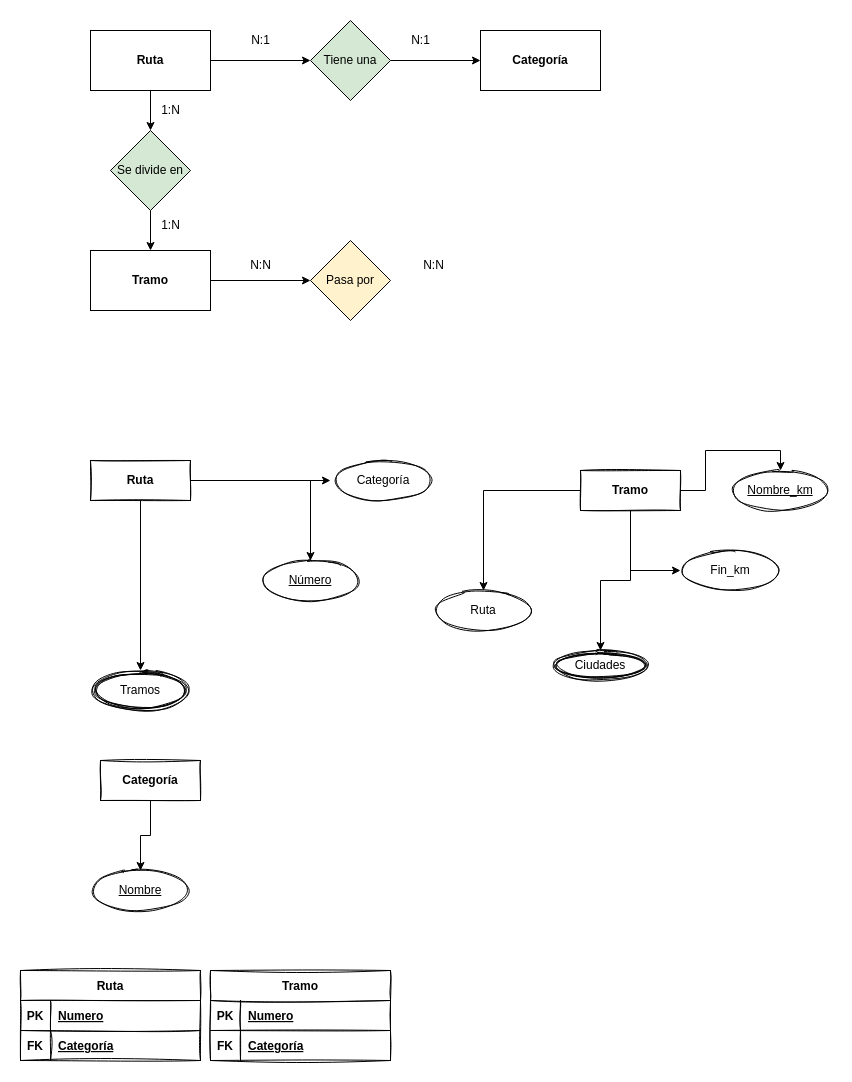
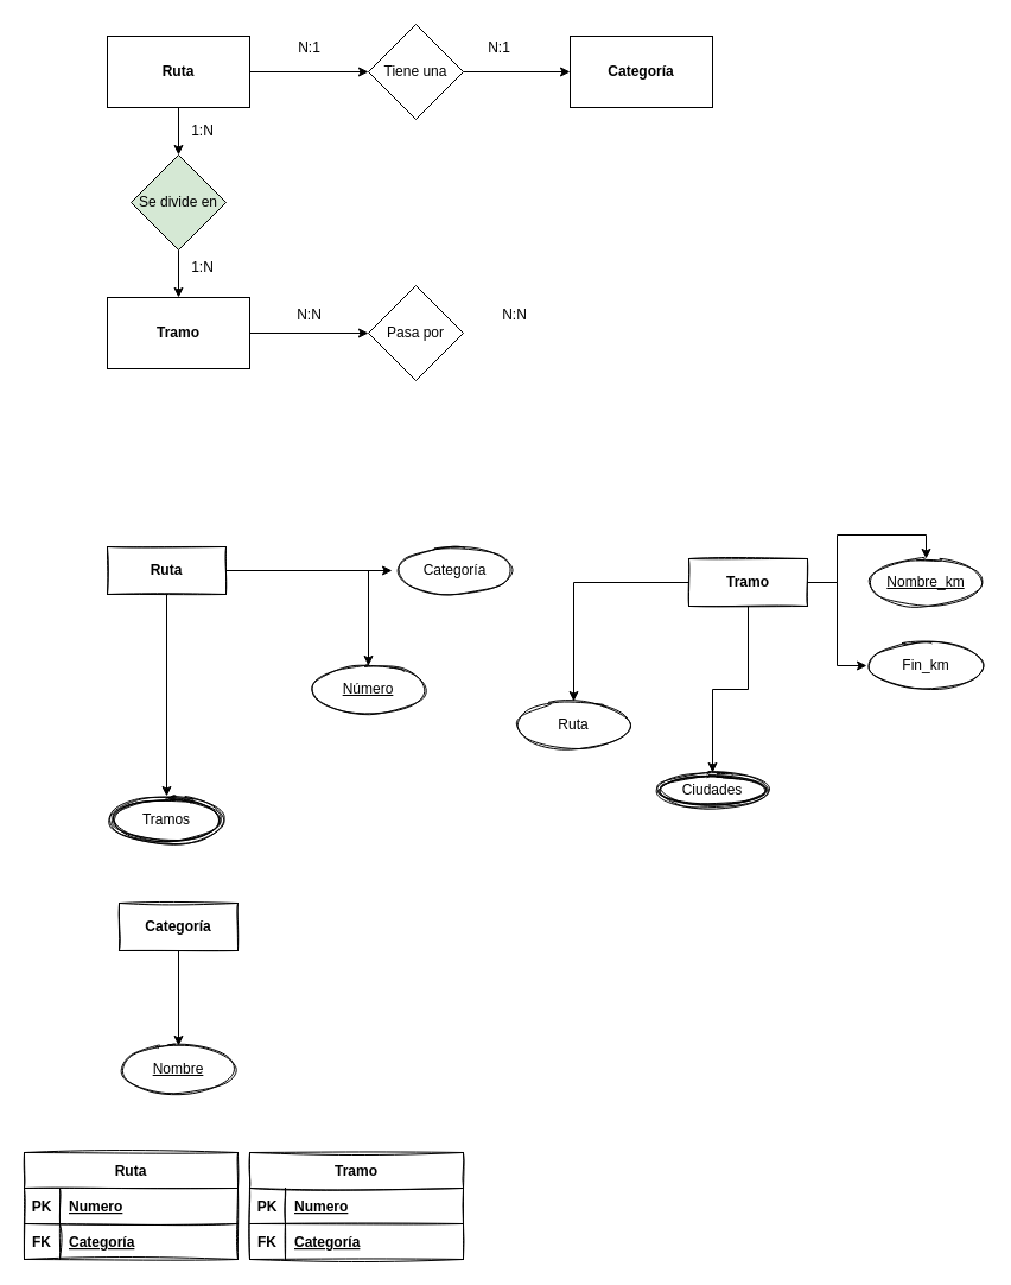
  <mxCell id="0" />
  <mxCell id="1" parent="0" />
  <mxCell id="2" value="&lt;b&gt;Ruta&lt;/b&gt;" style="rounded=0;whiteSpace=wrap;html=1;" vertex="1" parent="1"><mxGeometry x="90" y="30" width="120" height="60" as="geometry" /></mxCell>
  <mxCell id="3" value="&lt;b&gt;Categoría&lt;/b&gt;" style="rounded=0;whiteSpace=wrap;html=1;" vertex="1" parent="1"><mxGeometry x="480" y="30" width="120" height="60" as="geometry" /></mxCell>
  <mxCell id="4" value="&lt;b&gt;Tramo&lt;/b&gt;" style="rounded=0;whiteSpace=wrap;html=1;" vertex="1" parent="1"><mxGeometry x="90" y="250" width="120" height="60" as="geometry" /></mxCell>
- <mxCell id="5" value="Tiene una" style="rhombus;whiteSpace=wrap;html=1;fillColor=#d5e8d4;" vertex="1" parent="1"><mxGeometry x="310" y="20" width="80" height="80" as="geometry" /></mxCell>
+ <mxCell id="5" value="Tiene una" style="rhombus;whiteSpace=wrap;html=1;" vertex="1" parent="1"><mxGeometry x="310" y="20" width="80" height="80" as="geometry" /></mxCell>
  <mxCell id="6" value="" style="endArrow=classic;html=1;rounded=0;exitX=1;exitY=0.5;exitDx=0;exitDy=0;entryX=0;entryY=0.5;entryDx=0;entryDy=0;" edge="1" parent="1" source="2" target="5"><mxGeometry width="50" height="50" relative="1" as="geometry"><mxPoint x="220" y="110" as="sourcePoint" /><mxPoint x="270" y="60" as="targetPoint" /></mxGeometry></mxCell>
  <mxCell id="7" value="" style="endArrow=classic;html=1;rounded=0;entryX=0;entryY=0.5;entryDx=0;entryDy=0;" edge="1" parent="1" target="3"><mxGeometry width="50" height="50" relative="1" as="geometry"><mxPoint x="390" y="60" as="sourcePoint" /><mxPoint x="320" y="70" as="targetPoint" /></mxGeometry></mxCell>
  <mxCell id="8" value="Se divide en" style="rhombus;whiteSpace=wrap;html=1;fillColor=#d5e8d4;" vertex="1" parent="1"><mxGeometry x="110" y="130" width="80" height="80" as="geometry" /></mxCell>
  <mxCell id="9" value="" style="endArrow=classic;html=1;rounded=0;exitX=0.5;exitY=1;exitDx=0;exitDy=0;entryX=0.5;entryY=0;entryDx=0;entryDy=0;" edge="1" parent="1" source="2" target="8"><mxGeometry width="50" height="50" relative="1" as="geometry"><mxPoint x="220" y="70" as="sourcePoint" /><mxPoint x="320" y="70" as="targetPoint" /></mxGeometry></mxCell>
  <mxCell id="10" value="" style="endArrow=classic;html=1;rounded=0;exitX=0.5;exitY=1;exitDx=0;exitDy=0;entryX=0.5;entryY=0;entryDx=0;entryDy=0;" edge="1" parent="1" source="8" target="4"><mxGeometry width="50" height="50" relative="1" as="geometry"><mxPoint x="230" y="80" as="sourcePoint" /><mxPoint x="330" y="80" as="targetPoint" /></mxGeometry></mxCell>
- <mxCell id="11" value="Pasa por" style="rhombus;whiteSpace=wrap;html=1;fillColor=#fff2cc;" vertex="1" parent="1"><mxGeometry x="310" y="240" width="80" height="80" as="geometry" /></mxCell>
+ <mxCell id="11" value="Pasa por" style="rhombus;whiteSpace=wrap;html=1;" vertex="1" parent="1"><mxGeometry x="310" y="240" width="80" height="80" as="geometry" /></mxCell>
  <mxCell id="12" value="" style="endArrow=classic;html=1;rounded=0;exitX=1;exitY=0.5;exitDx=0;exitDy=0;entryX=0;entryY=0.5;entryDx=0;entryDy=0;" edge="1" parent="1" source="4" target="11"><mxGeometry width="50" height="50" relative="1" as="geometry"><mxPoint x="240" y="90" as="sourcePoint" /><mxPoint x="340" y="90" as="targetPoint" /></mxGeometry></mxCell>
  <mxCell id="13" value="1:N" style="text;html=1;align=center;verticalAlign=middle;resizable=0;points=[];autosize=1;strokeColor=none;fillColor=none;" vertex="1" parent="1"><mxGeometry x="150" y="95" width="40" height="30" as="geometry" /></mxCell>
  <mxCell id="14" value="1:N" style="text;html=1;align=center;verticalAlign=middle;resizable=0;points=[];autosize=1;strokeColor=none;fillColor=none;" vertex="1" parent="1"><mxGeometry x="150" y="210" width="40" height="30" as="geometry" /></mxCell>
  <mxCell id="15" value="N:1" style="text;html=1;align=center;verticalAlign=middle;resizable=0;points=[];autosize=1;strokeColor=none;fillColor=none;" vertex="1" parent="1"><mxGeometry x="400" y="25" width="40" height="30" as="geometry" /></mxCell>
  <mxCell id="16" value="N:1" style="text;html=1;align=center;verticalAlign=middle;resizable=0;points=[];autosize=1;strokeColor=none;fillColor=none;" vertex="1" parent="1"><mxGeometry x="240" y="25" width="40" height="30" as="geometry" /></mxCell>
  <mxCell id="17" value="N:N" style="text;html=1;align=center;verticalAlign=middle;resizable=0;points=[];autosize=1;strokeColor=none;fillColor=none;" vertex="1" parent="1"><mxGeometry x="240" y="250" width="40" height="30" as="geometry" /></mxCell>
  <mxCell id="18" value="N:N" style="text;html=1;align=center;verticalAlign=middle;resizable=0;points=[];autosize=1;strokeColor=none;fillColor=none;" vertex="1" parent="1"><mxGeometry x="413" y="250" width="40" height="30" as="geometry" /></mxCell>
  <mxCell id="19" value="Tramos" style="ellipse;shape=doubleEllipse;margin=3;whiteSpace=wrap;html=1;align=center;sketch=1;fillStyle=auto;strokeColor=default;strokeWidth=1;gradientColor=none;" vertex="1" parent="1"><mxGeometry x="90" y="670" width="100" height="40" as="geometry" /></mxCell>
  <mxCell id="20" value="Categoría" style="ellipse;whiteSpace=wrap;html=1;align=center;sketch=1;fillStyle=auto;strokeColor=default;strokeWidth=1;gradientColor=none;" vertex="1" parent="1"><mxGeometry x="333" y="460" width="100" height="40" as="geometry" /></mxCell>
  <mxCell id="21" value="Número" style="ellipse;whiteSpace=wrap;html=1;align=center;fontStyle=4;sketch=1;fillStyle=auto;strokeColor=default;strokeWidth=1;gradientColor=none;" vertex="1" parent="1"><mxGeometry x="260" y="560" width="100" height="40" as="geometry" /></mxCell>
  <mxCell id="22" style="edgeStyle=orthogonalEdgeStyle;rounded=0;orthogonalLoop=1;jettySize=auto;html=1;entryX=0.5;entryY=0;entryDx=0;entryDy=0;" edge="1" parent="1" source="25" target="19"><mxGeometry relative="1" as="geometry" /></mxCell>
  <mxCell id="23" style="edgeStyle=orthogonalEdgeStyle;rounded=0;orthogonalLoop=1;jettySize=auto;html=1;" edge="1" parent="1" source="25"><mxGeometry relative="1" as="geometry"><mxPoint x="330" y="480" as="targetPoint" /></mxGeometry></mxCell>
  <mxCell id="24" style="edgeStyle=orthogonalEdgeStyle;rounded=0;orthogonalLoop=1;jettySize=auto;html=1;" edge="1" parent="1" source="25" target="21"><mxGeometry relative="1" as="geometry" /></mxCell>
  <mxCell id="25" value="&lt;b&gt;Ruta&lt;/b&gt;" style="whiteSpace=wrap;html=1;align=center;sketch=1;fillStyle=auto;strokeColor=default;strokeWidth=1;gradientColor=none;" vertex="1" parent="1"><mxGeometry x="90" y="460" width="100" height="40" as="geometry" /></mxCell>
  <mxCell id="26" style="edgeStyle=orthogonalEdgeStyle;rounded=0;orthogonalLoop=1;jettySize=auto;html=1;entryX=0.5;entryY=0;entryDx=0;entryDy=0;" edge="1" parent="1" source="30" target="33"><mxGeometry relative="1" as="geometry" /></mxCell>
  <mxCell id="27" style="edgeStyle=orthogonalEdgeStyle;rounded=0;orthogonalLoop=1;jettySize=auto;html=1;entryX=0.5;entryY=0;entryDx=0;entryDy=0;" edge="1" parent="1" source="30" target="32"><mxGeometry relative="1" as="geometry" /></mxCell>
  <mxCell id="28" style="edgeStyle=orthogonalEdgeStyle;rounded=0;orthogonalLoop=1;jettySize=auto;html=1;entryX=0;entryY=0.5;entryDx=0;entryDy=0;" edge="1" parent="1" source="30" target="34"><mxGeometry relative="1" as="geometry" /></mxCell>
  <mxCell id="29" style="edgeStyle=orthogonalEdgeStyle;rounded=0;orthogonalLoop=1;jettySize=auto;html=1;" edge="1" parent="1" source="30" target="31"><mxGeometry relative="1" as="geometry" /></mxCell>
  <mxCell id="30" value="&lt;b&gt;Tramo&lt;/b&gt;" style="whiteSpace=wrap;html=1;align=center;sketch=1;fillStyle=auto;strokeColor=default;strokeWidth=1;gradientColor=none;" vertex="1" parent="1"><mxGeometry x="580" y="470" width="100" height="40" as="geometry" /></mxCell>
  <mxCell id="31" value="Ruta" style="ellipse;whiteSpace=wrap;html=1;align=center;sketch=1;fillStyle=auto;strokeColor=default;strokeWidth=1;gradientColor=none;" vertex="1" parent="1"><mxGeometry x="433" y="590" width="100" height="40" as="geometry" /></mxCell>
  <mxCell id="32" value="Ciudades" style="ellipse;shape=doubleEllipse;margin=3;whiteSpace=wrap;html=1;align=center;sketch=1;fillStyle=auto;strokeColor=default;strokeWidth=1;gradientColor=none;" vertex="1" parent="1"><mxGeometry x="550" y="650" width="100" height="30" as="geometry" /></mxCell>
  <mxCell id="33" value="&lt;u&gt;Nombre_km&lt;/u&gt;" style="ellipse;whiteSpace=wrap;html=1;align=center;sketch=1;fillStyle=auto;strokeColor=default;strokeWidth=1;gradientColor=none;" vertex="1" parent="1"><mxGeometry x="730" y="470" width="100" height="40" as="geometry" /></mxCell>
- <mxCell id="34" value="Fin_km" style="ellipse;whiteSpace=wrap;html=1;align=center;sketch=1;fillStyle=auto;strokeColor=default;strokeWidth=1;gradientColor=none;" vertex="1" parent="1"><mxGeometry x="680" y="550" width="100" height="40" as="geometry" /></mxCell>
+ <mxCell id="34" value="Fin_km" style="ellipse;whiteSpace=wrap;html=1;align=center;sketch=1;fillStyle=auto;strokeColor=default;strokeWidth=1;gradientColor=none;" vertex="1" parent="1"><mxGeometry x="730" y="540" width="100" height="40" as="geometry" /></mxCell>
  <mxCell id="35" style="edgeStyle=orthogonalEdgeStyle;rounded=0;orthogonalLoop=1;jettySize=auto;html=1;entryX=0.5;entryY=0;entryDx=0;entryDy=0;" edge="1" parent="1" source="36" target="37"><mxGeometry relative="1" as="geometry" /></mxCell>
  <mxCell id="36" value="&lt;b&gt;Categoría&lt;/b&gt;" style="whiteSpace=wrap;html=1;align=center;sketch=1;fillStyle=auto;strokeColor=default;strokeWidth=1;gradientColor=none;" vertex="1" parent="1"><mxGeometry x="100" y="760" width="100" height="40" as="geometry" /></mxCell>
- <mxCell id="37" value="Nombre" style="ellipse;whiteSpace=wrap;html=1;align=center;fontStyle=4;sketch=1;fillStyle=auto;strokeColor=default;strokeWidth=1;gradientColor=none;" vertex="1" parent="1"><mxGeometry x="90" y="870" width="100" height="40" as="geometry" /></mxCell>
+ <mxCell id="37" value="Nombre" style="ellipse;whiteSpace=wrap;html=1;align=center;fontStyle=4;sketch=1;fillStyle=auto;strokeColor=default;strokeWidth=1;gradientColor=none;" vertex="1" parent="1"><mxGeometry x="100" y="880" width="100" height="40" as="geometry" /></mxCell>
  <mxCell id="38" value="Ruta" style="shape=table;startSize=30;container=1;collapsible=1;childLayout=tableLayout;fixedRows=1;rowLines=0;fontStyle=1;align=center;resizeLast=1;sketch=1;fillStyle=auto;strokeColor=default;strokeWidth=1;gradientColor=none;" vertex="1" parent="1"><mxGeometry y="970" width="180" height="90" as="geometry" x="20" /></mxCell>
  <mxCell id="39" value="" style="shape=tableRow;horizontal=0;startSize=0;swimlaneHead=0;swimlaneBody=0;fillColor=none;collapsible=0;dropTarget=0;points=[[0,0.5],[1,0.5]];portConstraint=eastwest;top=0;left=0;right=0;bottom=1;sketch=1;fillStyle=auto;strokeColor=default;strokeWidth=1;" vertex="1" parent="38"><mxGeometry y="30" width="180" height="30" as="geometry" /></mxCell>
  <mxCell id="40" value="PK" style="shape=partialRectangle;connectable=0;fillColor=none;top=0;left=0;bottom=0;right=0;fontStyle=1;overflow=hidden;sketch=1;fillStyle=auto;strokeColor=default;strokeWidth=1;" vertex="1" parent="39"><mxGeometry width="30" height="30" as="geometry"><mxRectangle width="30" height="30" as="alternateBounds" /></mxGeometry></mxCell>
  <mxCell id="41" value="Numero" style="shape=partialRectangle;connectable=0;fillColor=none;top=0;left=0;bottom=0;right=0;align=left;spacingLeft=6;fontStyle=5;overflow=hidden;sketch=1;fillStyle=auto;strokeColor=default;strokeWidth=1;" vertex="1" parent="39"><mxGeometry x="30" width="150" height="30" as="geometry"><mxRectangle width="150" height="30" as="alternateBounds" /></mxGeometry></mxCell>
  <mxCell id="42" value="" style="shape=tableRow;horizontal=0;startSize=0;swimlaneHead=0;swimlaneBody=0;fillColor=none;collapsible=0;dropTarget=0;points=[[0,0.5],[1,0.5]];portConstraint=eastwest;top=0;left=0;right=0;bottom=0;sketch=1;fillStyle=auto;strokeColor=default;strokeWidth=1;" vertex="1" parent="38"><mxGeometry y="60" width="180" height="30" as="geometry" /></mxCell>
  <mxCell id="43" value="FK" style="shape=partialRectangle;connectable=0;fillColor=none;top=0;left=0;bottom=0;right=0;editable=1;overflow=hidden;sketch=1;fillStyle=auto;strokeColor=default;strokeWidth=1;fontStyle=1" vertex="1" parent="42"><mxGeometry width="30" height="30" as="geometry"><mxRectangle width="30" height="30" as="alternateBounds" /></mxGeometry></mxCell>
  <mxCell id="44" value="Categoría" style="shape=partialRectangle;connectable=0;fillColor=none;top=0;left=0;bottom=0;right=0;align=left;spacingLeft=6;overflow=hidden;sketch=1;fillStyle=auto;strokeColor=default;strokeWidth=1;fontStyle=5" vertex="1" parent="42"><mxGeometry x="30" width="150" height="30" as="geometry"><mxRectangle width="150" height="30" as="alternateBounds" /></mxGeometry></mxCell>
  <mxCell id="45" value="Tramo" style="shape=table;startSize=30;container=1;collapsible=1;childLayout=tableLayout;fixedRows=1;rowLines=0;fontStyle=1;align=center;resizeLast=1;sketch=1;fillStyle=auto;strokeColor=default;strokeWidth=1;gradientColor=none;" vertex="1" parent="1"><mxGeometry x="210" y="970" width="180" height="90" as="geometry" /></mxCell>
  <mxCell id="46" value="" style="shape=tableRow;horizontal=0;startSize=0;swimlaneHead=0;swimlaneBody=0;fillColor=none;collapsible=0;dropTarget=0;points=[[0,0.5],[1,0.5]];portConstraint=eastwest;top=0;left=0;right=0;bottom=1;sketch=1;fillStyle=auto;strokeColor=default;strokeWidth=1;" vertex="1" parent="45"><mxGeometry y="30" width="180" height="30" as="geometry" /></mxCell>
  <mxCell id="47" value="PK" style="shape=partialRectangle;connectable=0;fillColor=none;top=0;left=0;bottom=0;right=0;fontStyle=1;overflow=hidden;sketch=1;fillStyle=auto;strokeColor=default;strokeWidth=1;" vertex="1" parent="46"><mxGeometry width="30" height="30" as="geometry"><mxRectangle width="30" height="30" as="alternateBounds" /></mxGeometry></mxCell>
  <mxCell id="48" value="Numero" style="shape=partialRectangle;connectable=0;fillColor=none;top=0;left=0;bottom=0;right=0;align=left;spacingLeft=6;fontStyle=5;overflow=hidden;sketch=1;fillStyle=auto;strokeColor=default;strokeWidth=1;" vertex="1" parent="46"><mxGeometry x="30" width="150" height="30" as="geometry"><mxRectangle width="150" height="30" as="alternateBounds" /></mxGeometry></mxCell>
  <mxCell id="49" value="" style="shape=tableRow;horizontal=0;startSize=0;swimlaneHead=0;swimlaneBody=0;fillColor=none;collapsible=0;dropTarget=0;points=[[0,0.5],[1,0.5]];portConstraint=eastwest;top=0;left=0;right=0;bottom=0;sketch=1;fillStyle=auto;strokeColor=default;strokeWidth=1;" vertex="1" parent="45"><mxGeometry y="60" width="180" height="30" as="geometry" /></mxCell>
  <mxCell id="50" value="FK" style="shape=partialRectangle;connectable=0;fillColor=none;top=0;left=0;bottom=0;right=0;editable=1;overflow=hidden;sketch=1;fillStyle=auto;strokeColor=default;strokeWidth=1;fontStyle=1" vertex="1" parent="49"><mxGeometry width="30" height="30" as="geometry"><mxRectangle width="30" height="30" as="alternateBounds" /></mxGeometry></mxCell>
  <mxCell id="51" value="Categoría" style="shape=partialRectangle;connectable=0;fillColor=none;top=0;left=0;bottom=0;right=0;align=left;spacingLeft=6;overflow=hidden;sketch=1;fillStyle=auto;strokeColor=default;strokeWidth=1;fontStyle=5" vertex="1" parent="49"><mxGeometry x="30" width="150" height="30" as="geometry"><mxRectangle width="150" height="30" as="alternateBounds" /></mxGeometry></mxCell>
